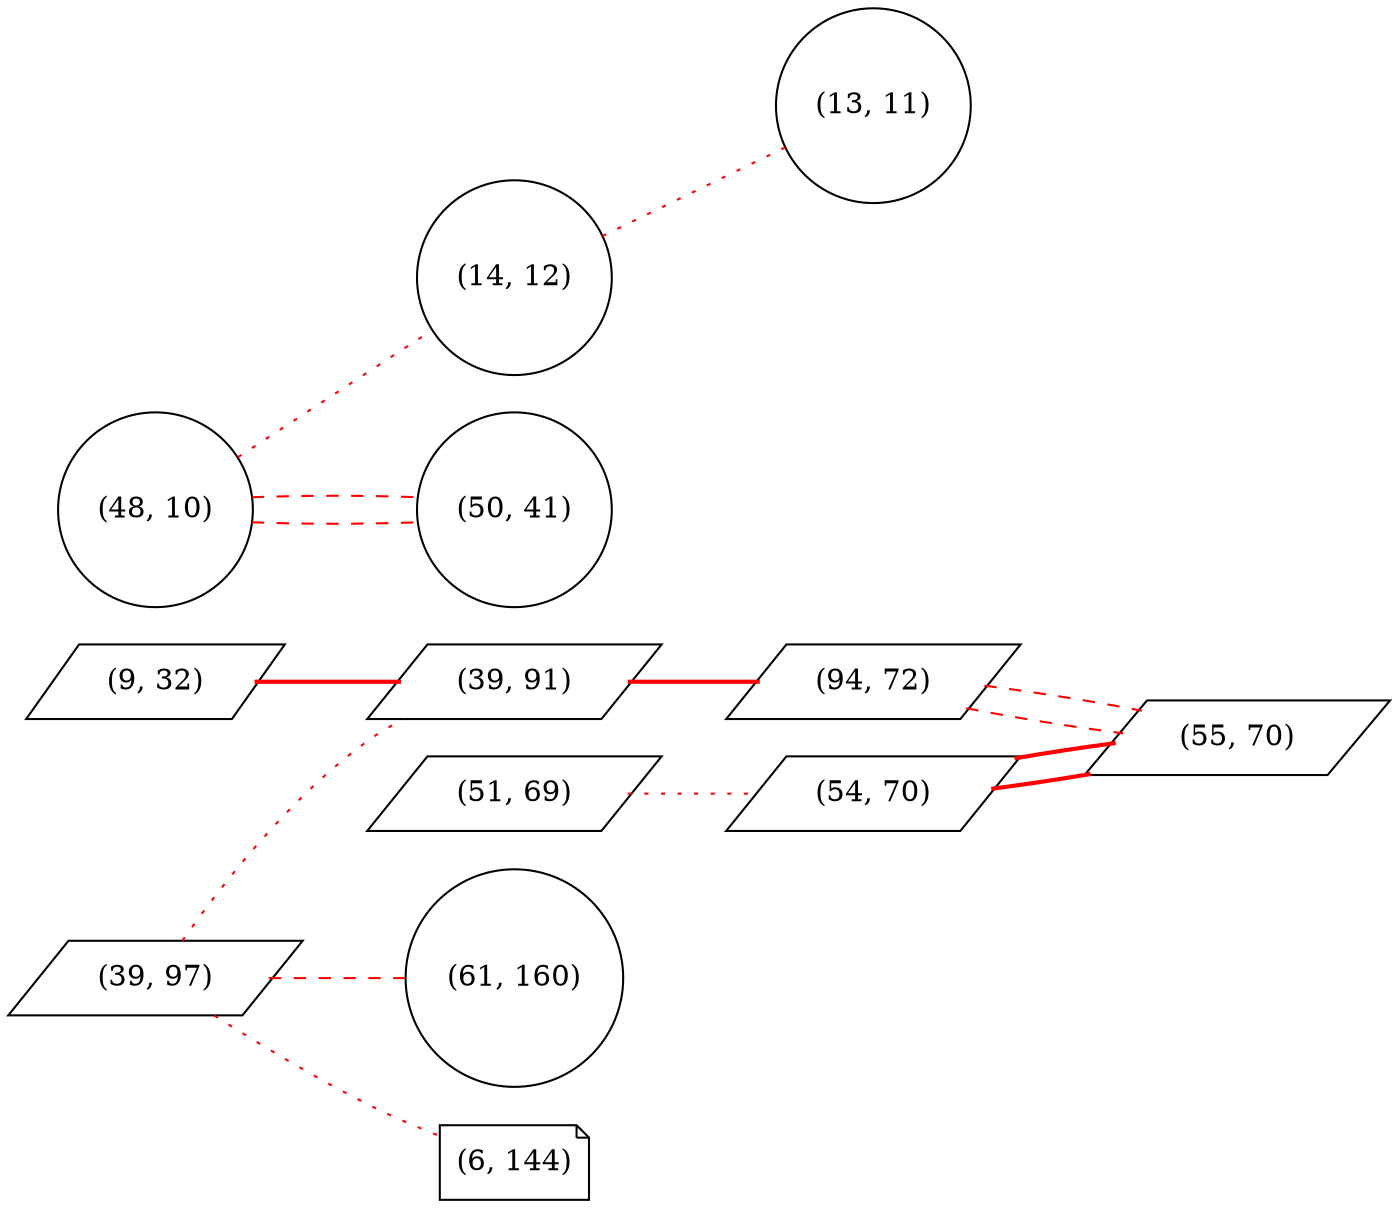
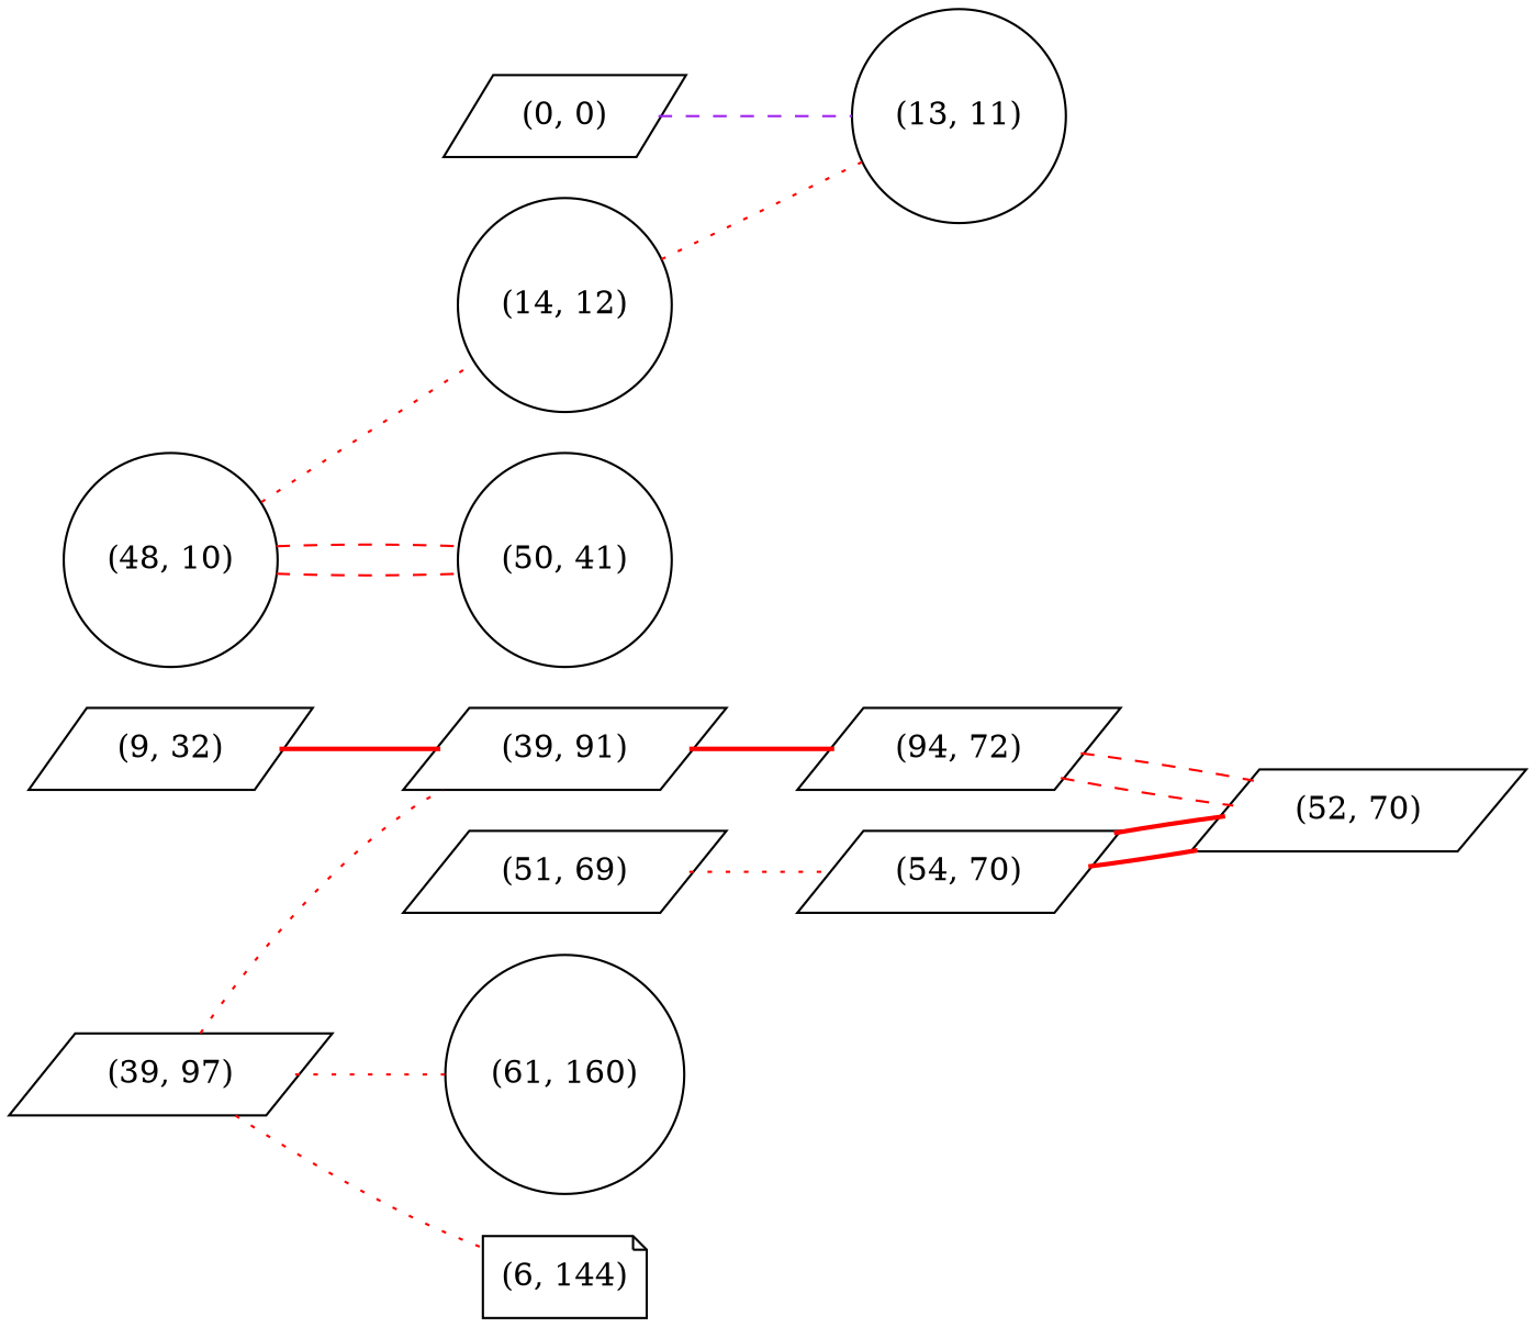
  graph {
    rankdir=LR
    node [shape=parallelogram]
    edge [color=red style=dotted weight=1]
    "(9, 32)"
    "(39, 91)"
    n3 [label="(94, 72)"]
    "(14, 12)" [shape=circle]
    "(13, 11)" [shape=circle]
+   "(0, 0)"
    "(48, 10)" [shape=circle]
    n8 [label="(50, 41)" shape=circle]
    "(39, 97)"
    "(61, 160)" [shape=circle]
    "(6, 144)" [shape=note]
-   "(55, 70)"
+   "(55, 70)" [label="(52, 70)"]
    "(51, 69)"
    "(54, 70)"
    "(9, 32)" -- "(39, 91)" [style=bold]
    "(39, 91)" -- n3 [style=bold]
    n3 -- "(55, 70)" [style=dashed]
    n3 -- "(55, 70)" [style=dashed]
    "(14, 12)" -- "(13, 11)"
+   "(0, 0)" -- "(13, 11)" [color=purple style=dashed weight=4]
    "(48, 10)" -- "(14, 12)"
    "(48, 10)" -- n8 [style=dashed]
    "(48, 10)" -- n8 [style=dashed]
    "(39, 97)" -- "(39, 91)"
-   "(39, 97)" -- "(61, 160)" [style=dashed]
+   "(39, 97)" -- "(61, 160)"
    "(39, 97)" -- "(6, 144)"
    "(51, 69)" -- "(54, 70)"
    "(54, 70)" -- "(55, 70)" [style=bold]
    "(54, 70)" -- "(55, 70)" [style=bold]
  }
